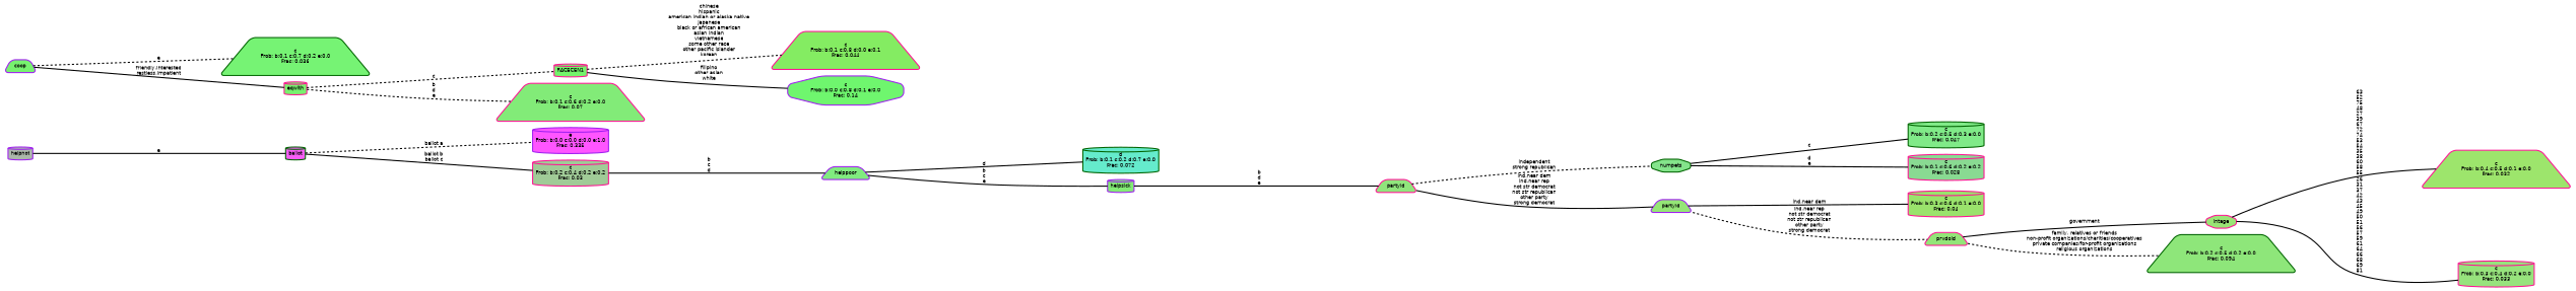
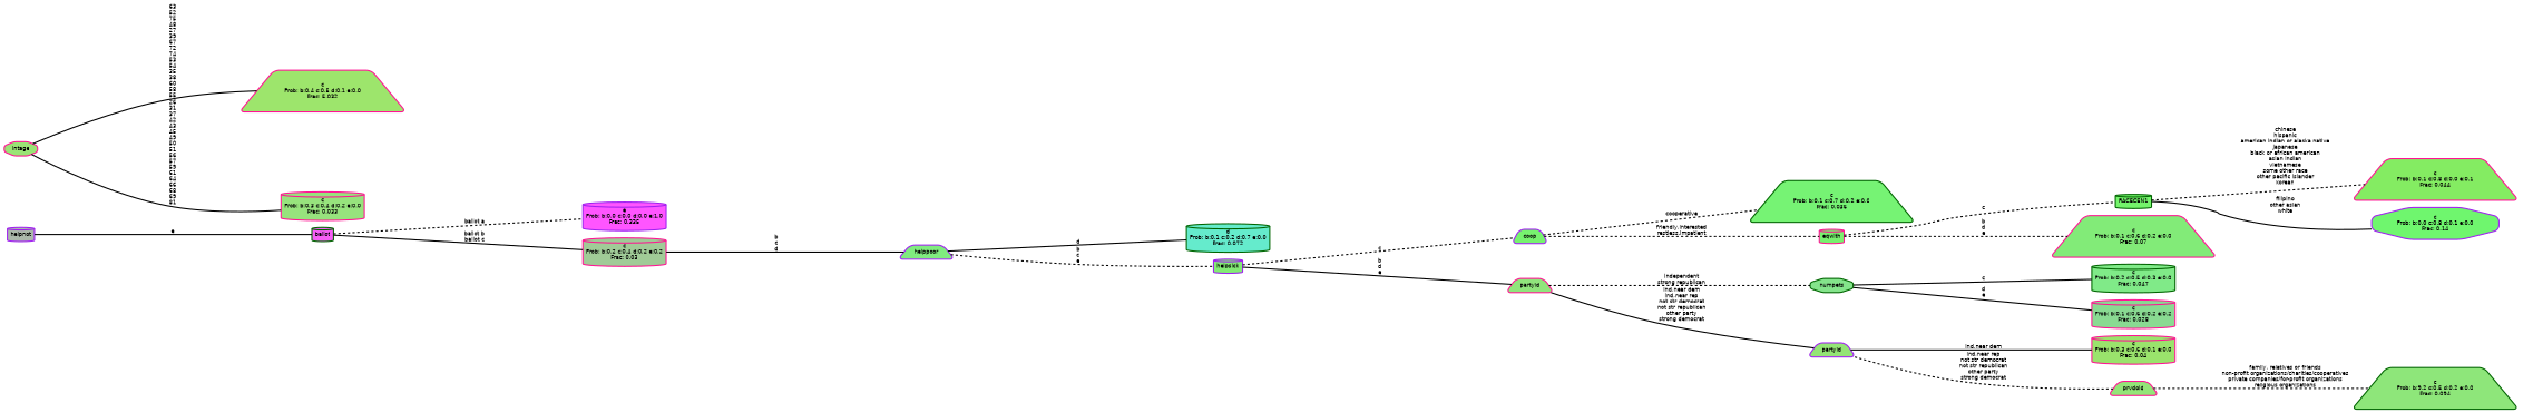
  graph {
    rankdir=LR
    ranksep="0 equally"
    splines=straight
    node [color=deeppink fontcolor=black fontname=helvetica penwidth=3 shape=cylinder style="filled, rounded"]
    edge [color=black fontname=helvetica penwidth=3 style=dashed]
    n1 [color=darkgreen fillcolor="#65ebcc" label="d\nProb: b:0.1 c:0.2 d:0.7 e:0.0\nFrac: 0.072"]
    n2 [color=purple fillcolor="#80eb7f" label=helppoor shape=trapezium]
    n3 [color=purple fillcolor="#83eb75" label=helpsick]
    n4 [color=purple fillcolor="#77f26f" label=coop shape=trapezium]
    n5 [fillcolor="#90e57c" label=partyid shape=trapezium]
    n6 [color=darkgreen fillcolor="#76f374" label="c\nProb: b:0.1 c:0.7 d:0.2 e:0.0\nFrac: 0.036" shape=trapezium]
    n7 [fillcolor="#78f16e" label=eqwlth]
-   n8 [fillcolor="#74f46b" label=RACECEN1]
+   n8 [color=darkgreen fillcolor="#74f46b" label=RACECEN1]
    n9 [fillcolor="#82eb78" label="c\nProb: b:0.1 c:0.6 d:0.2 e:0.0\nFrac: 0.07" shape=trapezium]
    n10 [fillcolor="#84ec62" label="c\nProb: b:0.1 c:0.8 d:0.0 e:0.1\nFrac: 0.044" shape=trapezium]
    n11 [color=purple fillcolor="#6ff66e" label="c\nProb: b:0.0 c:0.8 d:0.1 e:0.0\nFrac: 0.14" shape=octagon]
    n12 [color=darkgreen fillcolor="#84e48b" label=numpets shape=octagon]
    n13 [color=purple fillcolor="#94e576" label=partyid shape=trapezium]
    n14 [color=darkgreen fillcolor="#80ea88" label="c\nProb: b:0.2 c:0.5 d:0.3 e:0.0\nFrac: 0.047"]
    n15 [fillcolor="#89da92" label="c\nProb: b:0.1 c:0.6 d:0.2 e:0.2\nFrac: 0.028"]
    n16 [fillcolor="#9ae36c" label="c\nProb: b:0.3 c:0.6 d:0.1 e:0.0\nFrac: 0.04"]
    n17 [fillcolor="#93e578" label=prvdold shape=trapezium]
    n18 [fillcolor="#9ae475" label=intage shape=octagon]
-   n19 [color=darkgreen fillcolor="#8ee67a" label="c\nProb: b:0.2 c:0.5 d:0.2 e:0.0\nFrac: 0.094" shape=trapezium]
-   n20 [fillcolor="#9de56c" label="c\nProb: b:0.4 c:0.5 d:0.1 e:0.0\nFrac: 0.032" shape=trapezium]
+   n19 [color=darkgreen fillcolor="#8ee67a" label="c\nProb: b:9.2 c:0.5 d:0.2 e:0.0\nFrac: 0.094" shape=trapezium]
+   n20 [fillcolor="#9de56c" label="c\nProb: b:0.4 c:0.5 d:0.1 e:0.0\nFrac: 5.032" shape=trapezium]
    n21 [fillcolor="#97e37d" label="c\nProb: b:0.3 c:0.4 d:0.2 e:0.0\nFrac: 0.033"]
    n22 [color=purple fillcolor="#abb8aa" label=helpnot]
    n23 [color=darkgreen fillcolor="#f75ef6" label=ballot]
    n24 [color=purple fillcolor="#ff55ff" label="e\nProb: b:0.0 c:0.0 d:0.0 e:1.0\nFrac: 0.335"]
    n25 [fillcolor="#a0cb97" label="c\nProb: b:0.2 c:0.4 d:0.2 e:0.2\nFrac: 0.03"]
    subgraph sub_1 {
      rank=same
    }
    n2 -- n1 [label=" d" style=solid]
-   n2 -- n3 [label=" b\n c\n e" style=solid]
+   n2 -- n3 [label=" b\n c\n e"]
+   n3 -- n4 [label=" c"]
    n3 -- n5 [label=" b\n d\n e" style=solid]
-   n4 -- n6 [label=" e"]
-   n4 -- n7 [label=" friendly,interested\n restless,impatient" style=bold]
+   n4 -- n6 [label=" cooperative"]
+   n4 -- n7 [label=" friendly,interested\n restless,impatient"]
    n5 -- n12 [label=" independent\n strong republican"]
    n5 -- n13 [label=" ind,near dem\n ind,near rep\n not str democrat\n not str republican\n other party\n strong democrat" style=bold]
    n7 -- n8 [label=" c"]
    n7 -- n9 [label=" b\n d\n e"]
    n8 -- n10 [label=" chinese\n hispanic\n american indian or alaska native\n japanese\n black or african american\n asian indian\n vietnamese\n some other race\n other pacific islander\n korean"]
    n8 -- n11 [label=" filipino\n other asian\n white" style=solid]
    n12 -- n14 [label=" c" style=solid]
    n12 -- n15 [label=" d\n e" style=bold]
    n13 -- n16 [label=" ind,near dem" style=bold]
    n13 -- n17 [label=" ind,near rep\n not str democrat\n not str republican\n other party\n strong democrat"]
-   n17 -- n18 [label=" government" style=solid]
    n17 -- n19 [label=" family, relatives or friends\n non-profit organizations/charities/cooperatives\n private companies/for-profit organizations\n religious organizations"]
    n18 -- n20 [label=" 63\n 52\n 75\n 48\n 27\n 39\n 67\n 72\n 74\n 53\n 54\n 35\n 38\n 60\n 58\n 55" style=bold]
    n18 -- n21 [label=" 26\n 31\n 37\n 42\n 43\n 45\n 49\n 50\n 51\n 56\n 57\n 59\n 61\n 64\n 66\n 68\n 69\n 81" style=bold]
    n22 -- n23 [label=" e" style=bold]
    n23 -- n24 [label=" ballot a"]
    n23 -- n25 [label=" ballot b\n ballot c" style=solid]
    n25 -- n2 [label=" b\n c\n d" style=bold]
  }
